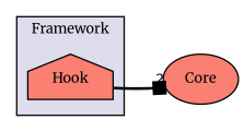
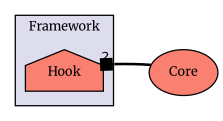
  digraph {
    compound=true
    rankdir=LR
    fontname=Merriweather
    node [fillcolor=salmon fontname=Merriweather fontsize=10 style=filled]
    n1 [label=Hook pencolor=black shape=house]
    n2 [label=Core shape=ellipse]
    subgraph cluster_1 {
      bgcolor="#ddddee"
      fontsize=10
      label=Framework
      pencolor=black
      n1
    }
-   n1 -> n2 [headlabel=2 labeldistance=1.5 labelfontname=Helvetica labelfontsize=10 style=bold arrowhead=box fontname=Merriweather]
+   n2 -> n1 [headlabel=2 labeldistance=1.5 labelfontname=Helvetica labelfontsize=10 style=bold arrowhead=box fontname=Merriweather]
  }
